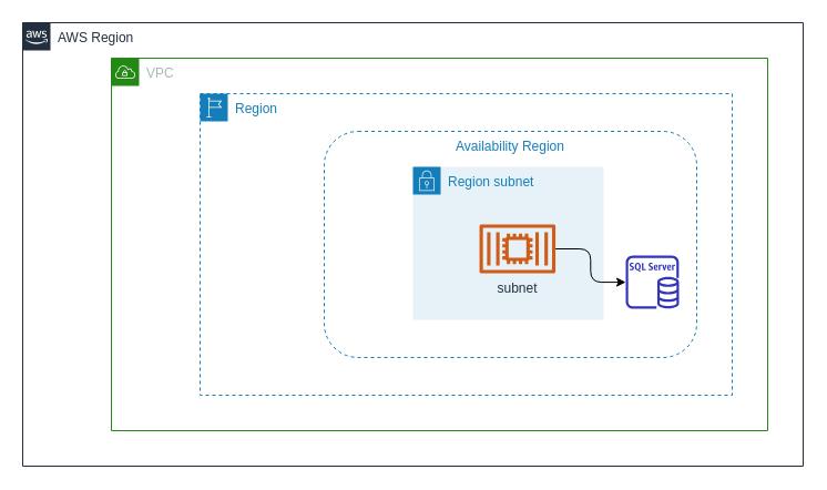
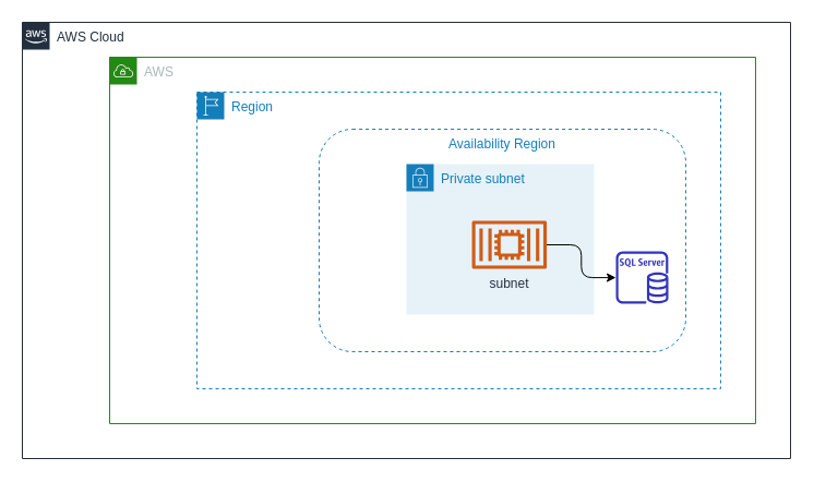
  <mxCell id="0" value="" />
  <mxCell id="1" parent="0" />
- <mxCell id="2" value="AWS Region" style="points=[[0,0],[0.25,0],[0.5,0],[0.75,0],[1,0],[1,0.25],[1,0.5],[1,0.75],[1,1],[0.75,1],[0.5,1],[0.25,1],[0,1],[0,0.75],[0,0.5],[0,0.25]];outlineConnect=0;gradientColor=none;html=1;whiteSpace=wrap;fontSize=12;fontStyle=0;shape=mxgraph.aws4.group;grIcon=mxgraph.aws4.group_aws_cloud_alt;strokeColor=#232F3E;fillColor=none;verticalAlign=top;align=left;spacingLeft=30;fontColor=#232F3E;dashed=0;rounded=1;" vertex="1" parent="1"><mxGeometry x="20" y="20" width="704" height="400" as="geometry" /></mxCell>
- <mxCell id="3" value="VPC" style="points=[[0,0],[0.25,0],[0.5,0],[0.75,0],[1,0],[1,0.25],[1,0.5],[1,0.75],[1,1],[0.75,1],[0.5,1],[0.25,1],[0,1],[0,0.75],[0,0.5],[0,0.25]];outlineConnect=0;gradientColor=none;html=1;whiteSpace=wrap;fontSize=12;fontStyle=0;shape=mxgraph.aws4.group;grIcon=mxgraph.aws4.group_vpc;strokeColor=#248814;fillColor=none;verticalAlign=top;align=left;spacingLeft=30;fontColor=#AAB7B8;dashed=0;rounded=1;" vertex="1" parent="1"><mxGeometry x="100" y="52" width="592" height="336" as="geometry" /></mxCell>
+ <mxCell id="2" value="AWS Cloud" style="points=[[0,0],[0.25,0],[0.5,0],[0.75,0],[1,0],[1,0.25],[1,0.5],[1,0.75],[1,1],[0.75,1],[0.5,1],[0.25,1],[0,1],[0,0.75],[0,0.5],[0,0.25]];outlineConnect=0;gradientColor=none;html=1;whiteSpace=wrap;fontSize=12;fontStyle=0;shape=mxgraph.aws4.group;grIcon=mxgraph.aws4.group_aws_cloud_alt;strokeColor=#232F3E;fillColor=none;verticalAlign=top;align=left;spacingLeft=30;fontColor=#232F3E;dashed=0;rounded=1;" vertex="1" parent="1"><mxGeometry x="20" y="20" width="704" height="400" as="geometry" /></mxCell>
+ <mxCell id="3" value="AWS" style="points=[[0,0],[0.25,0],[0.5,0],[0.75,0],[1,0],[1,0.25],[1,0.5],[1,0.75],[1,1],[0.75,1],[0.5,1],[0.25,1],[0,1],[0,0.75],[0,0.5],[0,0.25]];outlineConnect=0;gradientColor=none;html=1;whiteSpace=wrap;fontSize=12;fontStyle=0;shape=mxgraph.aws4.group;grIcon=mxgraph.aws4.group_vpc;strokeColor=#248814;fillColor=none;verticalAlign=top;align=left;spacingLeft=30;fontColor=#AAB7B8;dashed=0;rounded=1;" vertex="1" parent="1"><mxGeometry x="100" y="52" width="592" height="336" as="geometry" /></mxCell>
  <mxCell id="4" value="Region" style="points=[[0,0],[0.25,0],[0.5,0],[0.75,0],[1,0],[1,0.25],[1,0.5],[1,0.75],[1,1],[0.75,1],[0.5,1],[0.25,1],[0,1],[0,0.75],[0,0.5],[0,0.25]];outlineConnect=0;gradientColor=none;html=1;whiteSpace=wrap;fontSize=12;fontStyle=0;shape=mxgraph.aws4.group;grIcon=mxgraph.aws4.group_region;strokeColor=#147EBA;fillColor=none;verticalAlign=top;align=left;spacingLeft=30;fontColor=#147EBA;dashed=1;rounded=1;" vertex="1" parent="1"><mxGeometry x="180" y="84" width="480" height="272" as="geometry" /></mxCell>
  <mxCell id="5" value="Availability Region" style="fillColor=none;strokeColor=#147EBA;dashed=1;verticalAlign=top;fontStyle=0;fontColor=#147EBA;rounded=1;" vertex="1" parent="1"><mxGeometry x="292" y="118" width="336" height="204" as="geometry" /></mxCell>
  <mxCell id="6" value="" style="outlineConnect=0;fontColor=#232F3E;gradientColor=none;fillColor=#3334B9;strokeColor=none;dashed=0;verticalLabelPosition=bottom;verticalAlign=top;align=center;html=1;fontSize=12;fontStyle=0;aspect=fixed;pointerEvents=1;shape=mxgraph.aws4.rds_sql_server_instance;rounded=1;" vertex="1" parent="1"><mxGeometry x="564" y="230" width="48" height="48" as="geometry" /></mxCell>
- <mxCell id="7" value="Region subnet" style="points=[[0,0],[0.25,0],[0.5,0],[0.75,0],[1,0],[1,0.25],[1,0.5],[1,0.75],[1,1],[0.75,1],[0.5,1],[0.25,1],[0,1],[0,0.75],[0,0.5],[0,0.25]];outlineConnect=0;gradientColor=none;html=1;whiteSpace=wrap;fontSize=12;fontStyle=0;shape=mxgraph.aws4.group;grIcon=mxgraph.aws4.group_security_group;grStroke=0;strokeColor=#147EBA;fillColor=#E6F2F8;verticalAlign=top;align=left;spacingLeft=30;fontColor=#147EBA;dashed=0;rounded=1;" vertex="1" parent="1"><mxGeometry x="372" y="150" width="172" height="138" as="geometry" /></mxCell>
+ <mxCell id="7" value="Private subnet" style="points=[[0,0],[0.25,0],[0.5,0],[0.75,0],[1,0],[1,0.25],[1,0.5],[1,0.75],[1,1],[0.75,1],[0.5,1],[0.25,1],[0,1],[0,0.75],[0,0.5],[0,0.25]];outlineConnect=0;gradientColor=none;html=1;whiteSpace=wrap;fontSize=12;fontStyle=0;shape=mxgraph.aws4.group;grIcon=mxgraph.aws4.group_security_group;grStroke=0;strokeColor=#147EBA;fillColor=#E6F2F8;verticalAlign=top;align=left;spacingLeft=30;fontColor=#147EBA;dashed=0;rounded=1;" vertex="1" parent="1"><mxGeometry x="372" y="150" width="172" height="138" as="geometry" /></mxCell>
  <mxCell id="8" style="edgeStyle=orthogonalEdgeStyle;rounded=1;orthogonalLoop=1;jettySize=auto;html=1;shadow=0;jumpStyle=arc;" edge="1" parent="1" source="9" target="6"><mxGeometry relative="1" as="geometry" /></mxCell>
  <mxCell id="9" value="subnet" style="outlineConnect=0;fontColor=#232F3E;gradientColor=none;fillColor=#D05C17;strokeColor=none;dashed=0;verticalLabelPosition=bottom;verticalAlign=top;align=center;html=1;fontSize=12;fontStyle=0;aspect=fixed;pointerEvents=1;shape=mxgraph.aws4.container_2;rounded=1;" vertex="1" parent="1"><mxGeometry x="432" y="202" width="68.64" height="44" as="geometry" /></mxCell>
